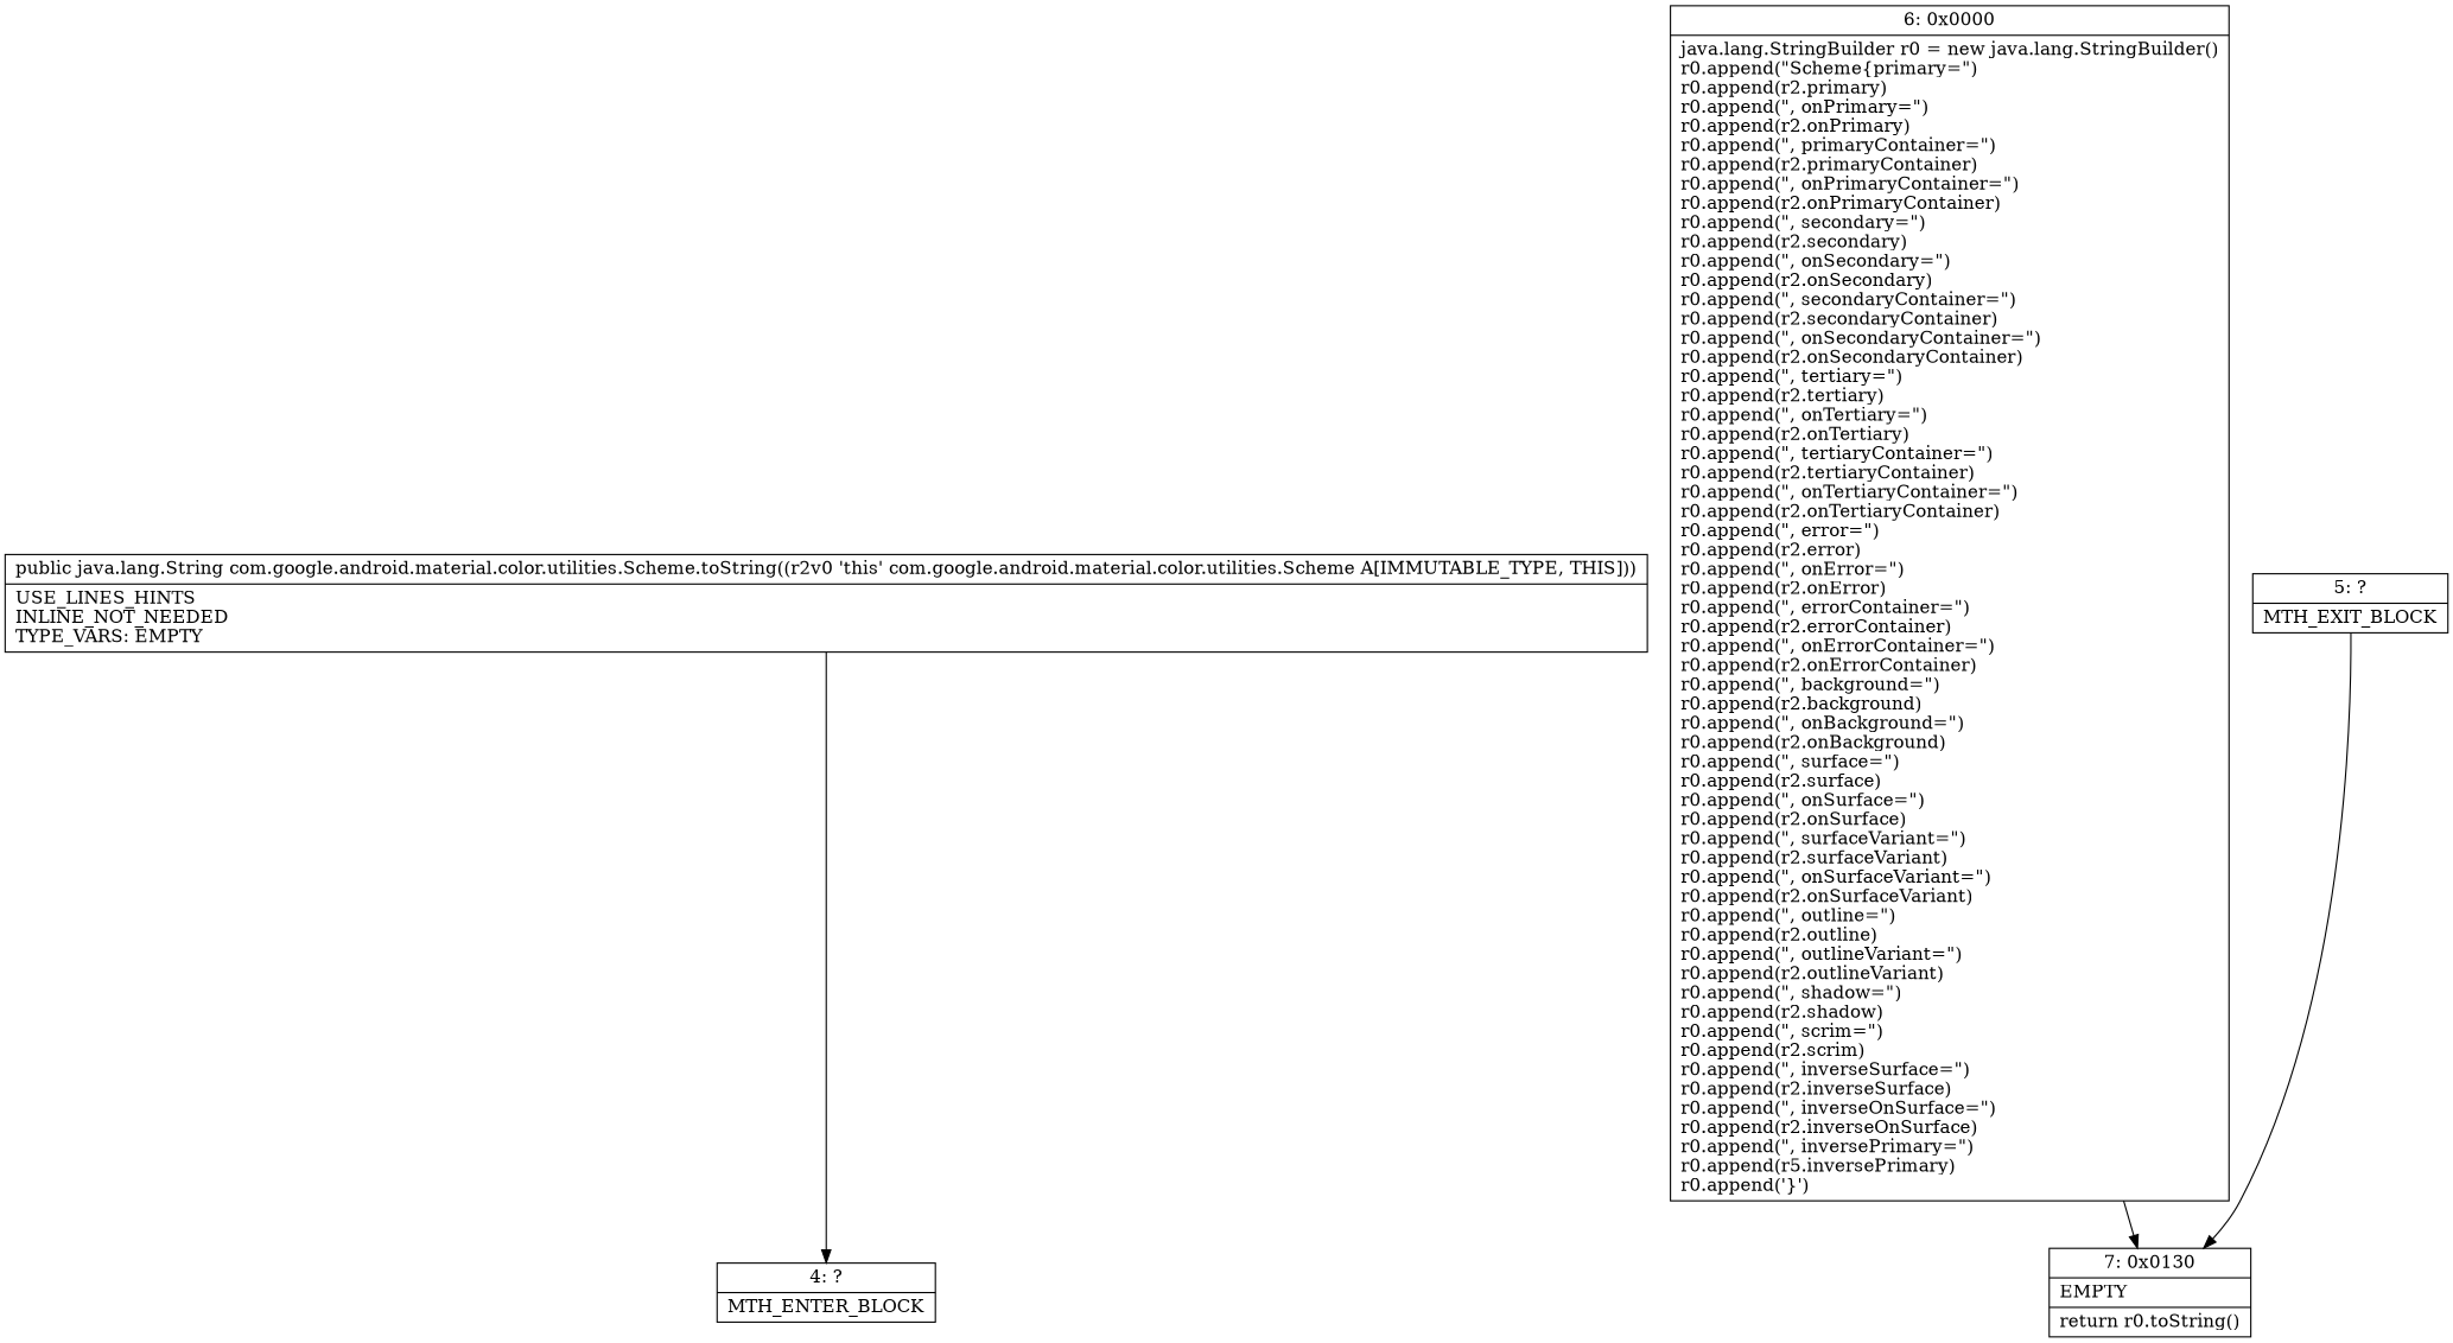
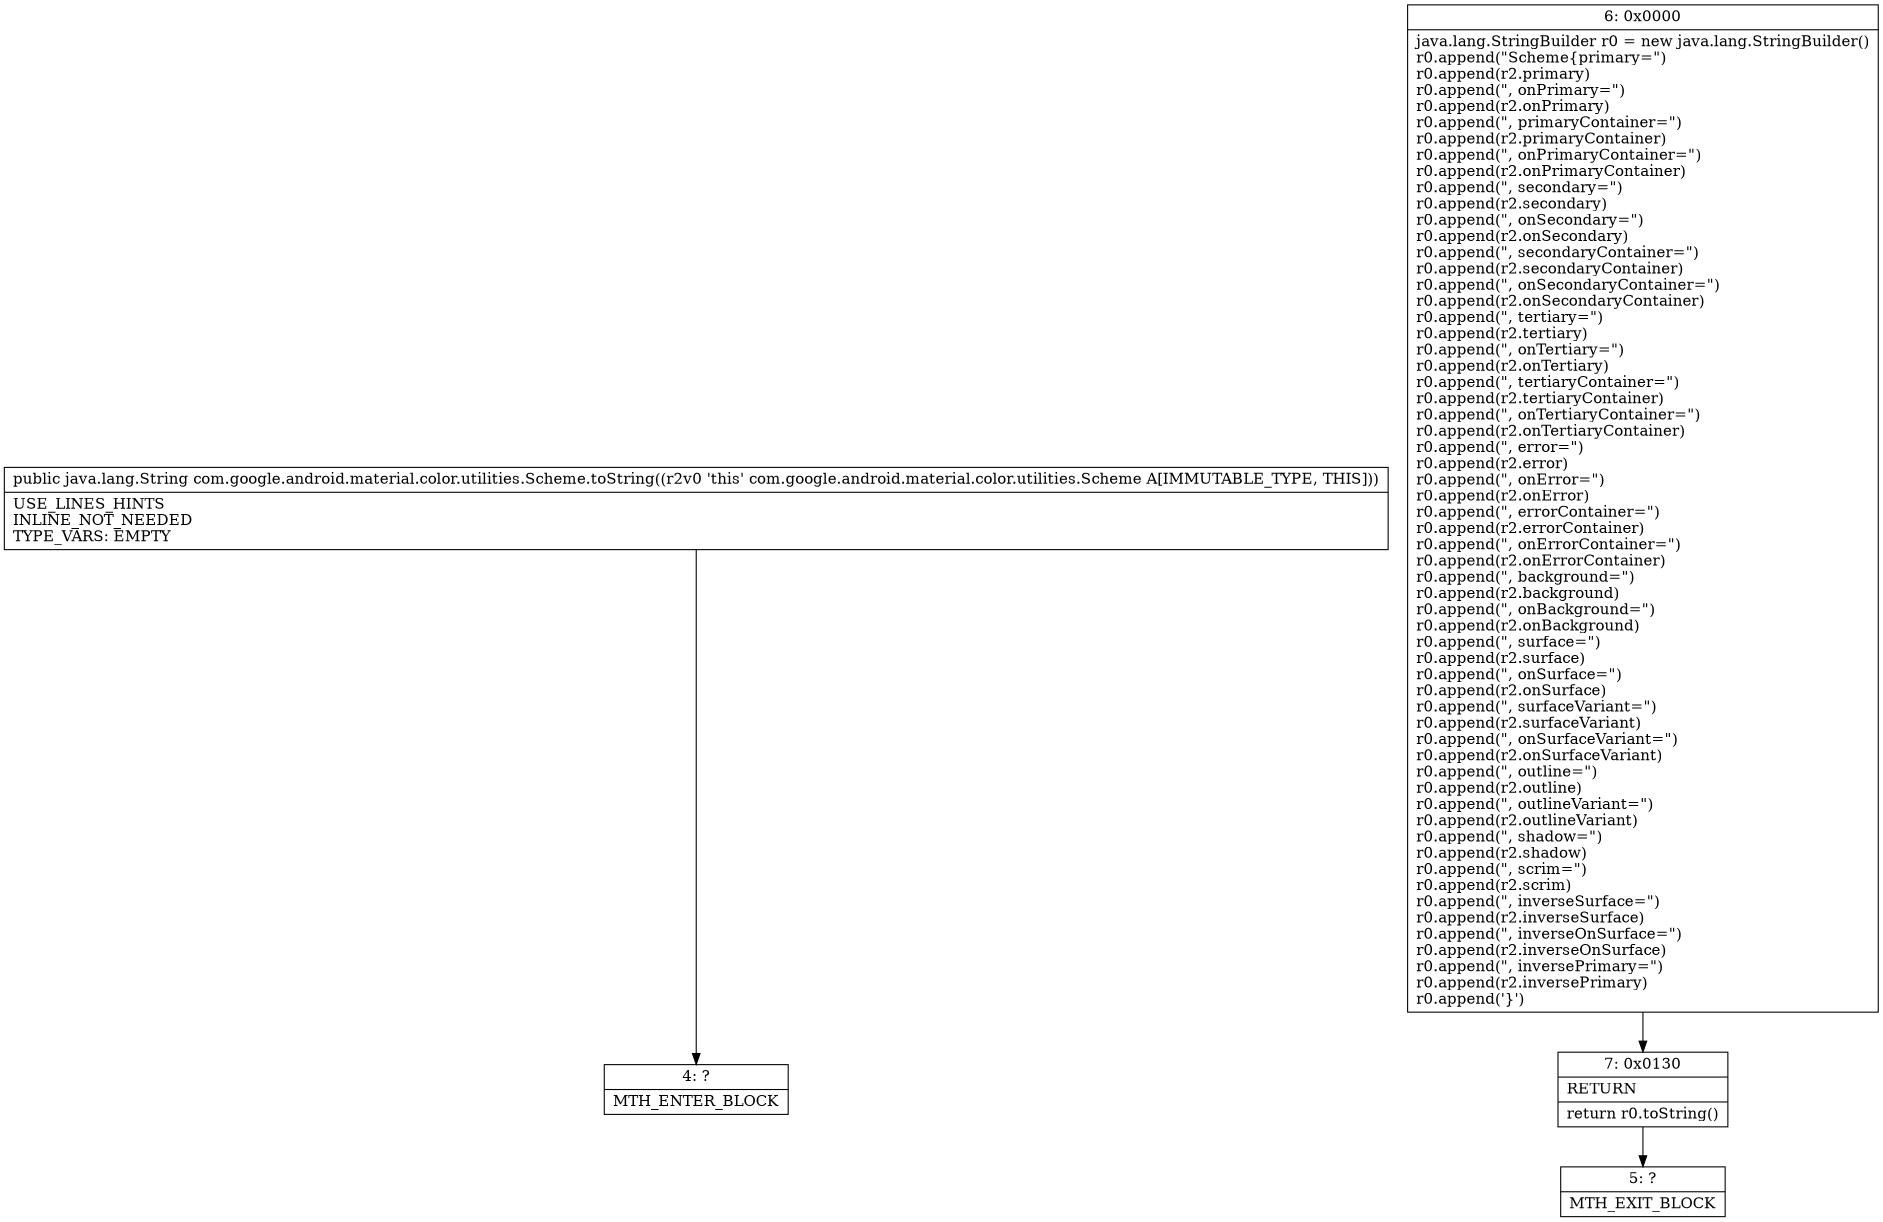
  digraph {
    node [shape=record]
    n1 [label="{4\:\ ?|MTH_ENTER_BLOCK\l}"]
-   n2 [label="{6\:\ 0x0000|java.lang.StringBuilder r0 = new java.lang.StringBuilder()\lr0.append(\"Scheme\{primary=\")\lr0.append(r2.primary)\lr0.append(\", onPrimary=\")\lr0.append(r2.onPrimary)\lr0.append(\", primaryContainer=\")\lr0.append(r2.primaryContainer)\lr0.append(\", onPrimaryContainer=\")\lr0.append(r2.onPrimaryContainer)\lr0.append(\", secondary=\")\lr0.append(r2.secondary)\lr0.append(\", onSecondary=\")\lr0.append(r2.onSecondary)\lr0.append(\", secondaryContainer=\")\lr0.append(r2.secondaryContainer)\lr0.append(\", onSecondaryContainer=\")\lr0.append(r2.onSecondaryContainer)\lr0.append(\", tertiary=\")\lr0.append(r2.tertiary)\lr0.append(\", onTertiary=\")\lr0.append(r2.onTertiary)\lr0.append(\", tertiaryContainer=\")\lr0.append(r2.tertiaryContainer)\lr0.append(\", onTertiaryContainer=\")\lr0.append(r2.onTertiaryContainer)\lr0.append(\", error=\")\lr0.append(r2.error)\lr0.append(\", onError=\")\lr0.append(r2.onError)\lr0.append(\", errorContainer=\")\lr0.append(r2.errorContainer)\lr0.append(\", onErrorContainer=\")\lr0.append(r2.onErrorContainer)\lr0.append(\", background=\")\lr0.append(r2.background)\lr0.append(\", onBackground=\")\lr0.append(r2.onBackground)\lr0.append(\", surface=\")\lr0.append(r2.surface)\lr0.append(\", onSurface=\")\lr0.append(r2.onSurface)\lr0.append(\", surfaceVariant=\")\lr0.append(r2.surfaceVariant)\lr0.append(\", onSurfaceVariant=\")\lr0.append(r2.onSurfaceVariant)\lr0.append(\", outline=\")\lr0.append(r2.outline)\lr0.append(\", outlineVariant=\")\lr0.append(r2.outlineVariant)\lr0.append(\", shadow=\")\lr0.append(r2.shadow)\lr0.append(\", scrim=\")\lr0.append(r2.scrim)\lr0.append(\", inverseSurface=\")\lr0.append(r2.inverseSurface)\lr0.append(\", inverseOnSurface=\")\lr0.append(r2.inverseOnSurface)\lr0.append(\", inversePrimary=\")\lr0.append(r5.inversePrimary)\lr0.append('\}')\l}"]
-   n3 [label="{7\:\ 0x0130|EMPTY\l|return r0.toString()\l}"]
+   n2 [label="{6\:\ 0x0000|java.lang.StringBuilder r0 = new java.lang.StringBuilder()\lr0.append(\"Scheme\{primary=\")\lr0.append(r2.primary)\lr0.append(\", onPrimary=\")\lr0.append(r2.onPrimary)\lr0.append(\", primaryContainer=\")\lr0.append(r2.primaryContainer)\lr0.append(\", onPrimaryContainer=\")\lr0.append(r2.onPrimaryContainer)\lr0.append(\", secondary=\")\lr0.append(r2.secondary)\lr0.append(\", onSecondary=\")\lr0.append(r2.onSecondary)\lr0.append(\", secondaryContainer=\")\lr0.append(r2.secondaryContainer)\lr0.append(\", onSecondaryContainer=\")\lr0.append(r2.onSecondaryContainer)\lr0.append(\", tertiary=\")\lr0.append(r2.tertiary)\lr0.append(\", onTertiary=\")\lr0.append(r2.onTertiary)\lr0.append(\", tertiaryContainer=\")\lr0.append(r2.tertiaryContainer)\lr0.append(\", onTertiaryContainer=\")\lr0.append(r2.onTertiaryContainer)\lr0.append(\", error=\")\lr0.append(r2.error)\lr0.append(\", onError=\")\lr0.append(r2.onError)\lr0.append(\", errorContainer=\")\lr0.append(r2.errorContainer)\lr0.append(\", onErrorContainer=\")\lr0.append(r2.onErrorContainer)\lr0.append(\", background=\")\lr0.append(r2.background)\lr0.append(\", onBackground=\")\lr0.append(r2.onBackground)\lr0.append(\", surface=\")\lr0.append(r2.surface)\lr0.append(\", onSurface=\")\lr0.append(r2.onSurface)\lr0.append(\", surfaceVariant=\")\lr0.append(r2.surfaceVariant)\lr0.append(\", onSurfaceVariant=\")\lr0.append(r2.onSurfaceVariant)\lr0.append(\", outline=\")\lr0.append(r2.outline)\lr0.append(\", outlineVariant=\")\lr0.append(r2.outlineVariant)\lr0.append(\", shadow=\")\lr0.append(r2.shadow)\lr0.append(\", scrim=\")\lr0.append(r2.scrim)\lr0.append(\", inverseSurface=\")\lr0.append(r2.inverseSurface)\lr0.append(\", inverseOnSurface=\")\lr0.append(r2.inverseOnSurface)\lr0.append(\", inversePrimary=\")\lr0.append(r2.inversePrimary)\lr0.append('\}')\l}"]
+   n3 [label="{7\:\ 0x0130|RETURN\l|return r0.toString()\l}"]
    n4 [label="{5\:\ ?|MTH_EXIT_BLOCK\l}"]
    n5 [label="{public java.lang.String com.google.android.material.color.utilities.Scheme.toString((r2v0 'this' com.google.android.material.color.utilities.Scheme A[IMMUTABLE_TYPE, THIS]))  | USE_LINES_HINTS\lINLINE_NOT_NEEDED\lTYPE_VARS: EMPTY\l}"]
    n2 -> n3
-   n4 -> n3
+   n3 -> n4
    n5 -> n1
  }
